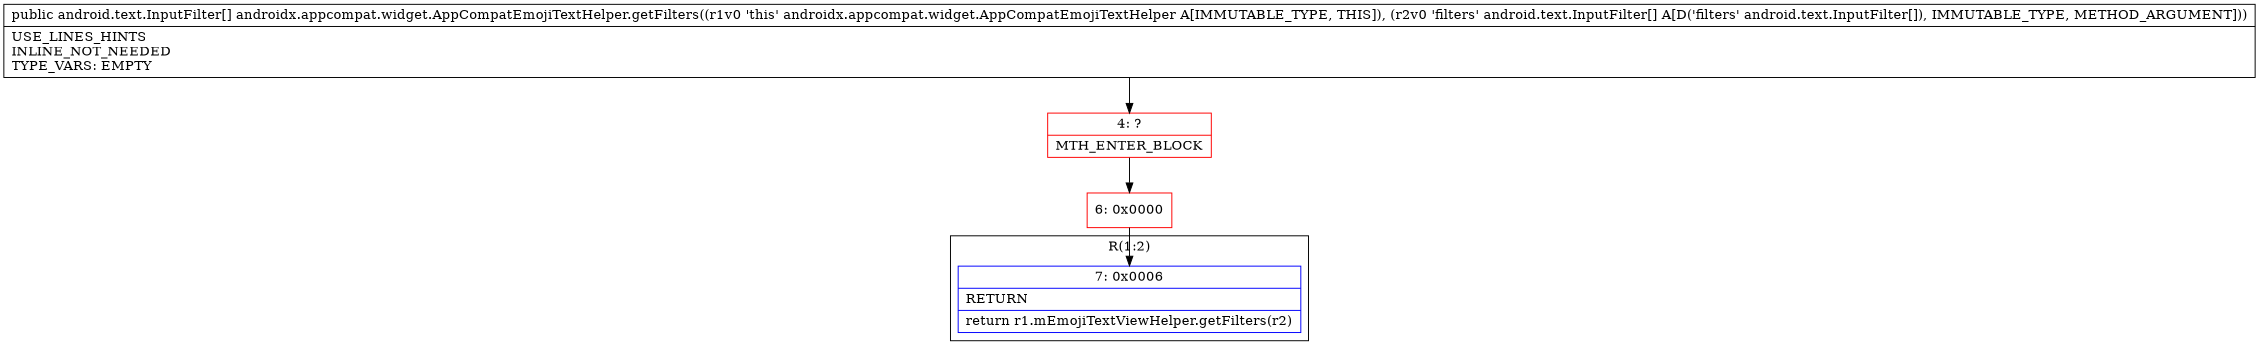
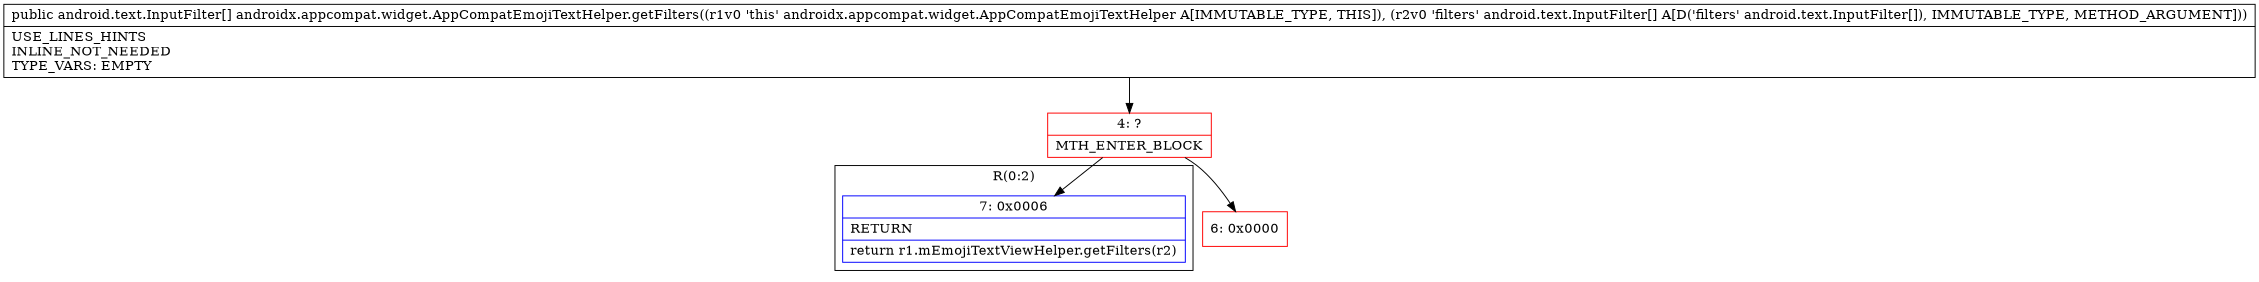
  digraph {
    node [color=red shape=record]
    n1 [color=blue label="{7\:\ 0x0006|RETURN\l|return r1.mEmojiTextViewHelper.getFilters(r2)\l}"]
    n2 [label="{4\:\ ?|MTH_ENTER_BLOCK\l}"]
    n3 [label="{6\:\ 0x0000}"]
    n4 [label="{public android.text.InputFilter[] androidx.appcompat.widget.AppCompatEmojiTextHelper.getFilters((r1v0 'this' androidx.appcompat.widget.AppCompatEmojiTextHelper A[IMMUTABLE_TYPE, THIS]), (r2v0 'filters' android.text.InputFilter[] A[D('filters' android.text.InputFilter[]), IMMUTABLE_TYPE, METHOD_ARGUMENT]))  | USE_LINES_HINTS\lINLINE_NOT_NEEDED\lTYPE_VARS: EMPTY\l}" color=""]
    subgraph cluster_1 {
-     label="R(1:2)"
+     label="R(0:2)"
      n1
    }
    n2 -> n3
-   n3 -> n1
+   n2 -> n1
    n4 -> n2
  }
